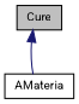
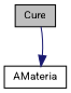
  digraph {
    fontname=Roboto
    node [color=black fontname=Roboto fontsize=10 shape=record style=filled]
    n1 [fillcolor=grey75 fontcolor=black height=0.2 label=Cure width=0.4]
    n2 [fillcolor=white height=0.2 label=AMateria width=0.4]
-   n1 -> n2 [color=midnightblue dir=back fontname=Roboto fontsize=10 labelfontname=Helvetica labelfontsize=10 style=solid]
+   n2 -> n1 [color=midnightblue dir=back fontname=Roboto fontsize=10 labelfontname=Helvetica labelfontsize=10 style=solid]
  }
